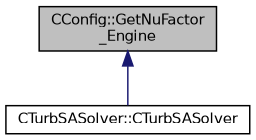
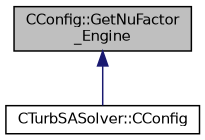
  digraph {
    rankdir=TB
    node [color=black fontname=Helvetica fontsize=10 shape=record style=filled]
    n1 [fillcolor=grey75 fontcolor=black height=0.2 label="CConfig::GetNuFactor\l_Engine" width=0.4]
-   n2 [fillcolor=white height=0.2 label="CTurbSASolver::CTurbSASolver" width=0.4]
+   n2 [fillcolor=white height=0.2 label="CTurbSASolver::CConfig" width=0.4]
    n1 -> n2 [color=midnightblue dir=back fontname=Helvetica fontsize=10 labelfontname=Helvetica labelfontsize=10 style=solid]
  }
